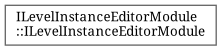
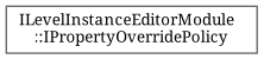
  digraph {
    rankdir=LR
    fontname="Noto Serif"
-   n1 [color=grey40 fillcolor=white fontname="Noto Serif" fontsize=10 height=0.2 label="ILevelInstanceEditorModule\l::ILevelInstanceEditorModule" shape=box style=filled width=0.4]
+   n1 [color=grey40 fillcolor=white fontname="Noto Serif" fontsize=10 height=0.2 label="ILevelInstanceEditorModule\l::IPropertyOverridePolicy" shape=box style=filled width=0.4]
  }
